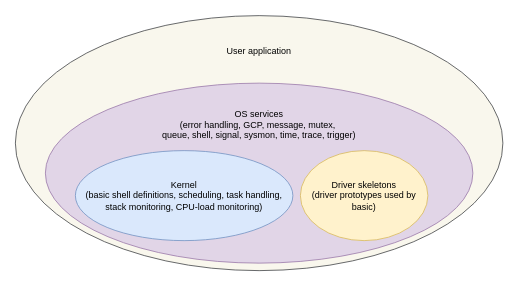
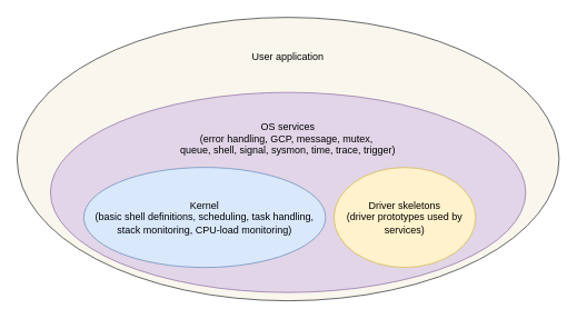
  <mxCell id="0" />
  <mxCell id="1" parent="0" />
  <mxCell id="2" value="User application&lt;div&gt;&lt;br&gt;&lt;/div&gt;&lt;div&gt;&lt;br&gt;&lt;/div&gt;&lt;div&gt;&lt;br&gt;&lt;/div&gt;&lt;div&gt;&lt;br&gt;&lt;/div&gt;&lt;div&gt;&lt;br&gt;&lt;/div&gt;&lt;div&gt;&lt;br&gt;&lt;/div&gt;&lt;div&gt;&lt;br&gt;&lt;/div&gt;&lt;div&gt;&lt;br&gt;&lt;/div&gt;&lt;div&gt;&lt;br&gt;&lt;/div&gt;&lt;div&gt;&lt;br&gt;&lt;/div&gt;&lt;div&gt;&lt;br&gt;&lt;/div&gt;&lt;div&gt;&lt;br&gt;&lt;/div&gt;&lt;div&gt;&lt;br&gt;&lt;/div&gt;&lt;div&gt;&lt;br&gt;&lt;/div&gt;&lt;div&gt;&lt;br&gt;&lt;/div&gt;&lt;div&gt;&lt;br&gt;&lt;/div&gt;&lt;div&gt;&lt;br&gt;&lt;/div&gt;" style="ellipse;whiteSpace=wrap;html=1;fillColor=#f9f7ed;strokeColor=#36393d;" vertex="1" parent="1"><mxGeometry x="20" y="20" width="650" height="340" as="geometry" /></mxCell>
  <mxCell id="3" value="OS services&lt;div&gt;(error handling, GCP, message, mutex,&amp;nbsp;&lt;/div&gt;&lt;div&gt;queue, shell, signal, sysmon, time, trace, trigger)&lt;br&gt;&lt;div&gt;&lt;br&gt;&lt;/div&gt;&lt;div&gt;&lt;br&gt;&lt;/div&gt;&lt;div&gt;&lt;br&gt;&lt;/div&gt;&lt;div&gt;&lt;br&gt;&lt;/div&gt;&lt;div&gt;&lt;br&gt;&lt;/div&gt;&lt;div&gt;&lt;br&gt;&lt;/div&gt;&lt;div&gt;&lt;br&gt;&lt;/div&gt;&lt;div&gt;&lt;br&gt;&lt;/div&gt;&lt;div&gt;&lt;br&gt;&lt;/div&gt;&lt;/div&gt;" style="ellipse;whiteSpace=wrap;html=1;fillColor=#e1d5e7;strokeColor=#9673a6;" vertex="1" parent="1"><mxGeometry x="60" y="110" width="570" height="240" as="geometry" /></mxCell>
  <mxCell id="4" value="Kernel&lt;div&gt;(basic shell definitions, scheduling, task handling, stack monitoring, CPU-load monitoring)&lt;/div&gt;" style="ellipse;whiteSpace=wrap;html=1;fillColor=#dae8fc;strokeColor=#6c8ebf;" vertex="1" parent="1"><mxGeometry x="100" y="200" width="290" height="120" as="geometry" /></mxCell>
- <mxCell id="5" value="Driver skeletons&lt;div&gt;(driver prototypes used by basic)&lt;/div&gt;" style="ellipse;whiteSpace=wrap;html=1;fillColor=#fff2cc;strokeColor=#d6b656;" vertex="1" parent="1"><mxGeometry x="400" y="200" width="170" height="120" as="geometry" /></mxCell>
+ <mxCell id="5" value="Driver skeletons&lt;div&gt;(driver prototypes used by services)&lt;/div&gt;" style="ellipse;whiteSpace=wrap;html=1;fillColor=#fff2cc;strokeColor=#d6b656;" vertex="1" parent="1"><mxGeometry x="400" y="200" width="170" height="120" as="geometry" /></mxCell>
